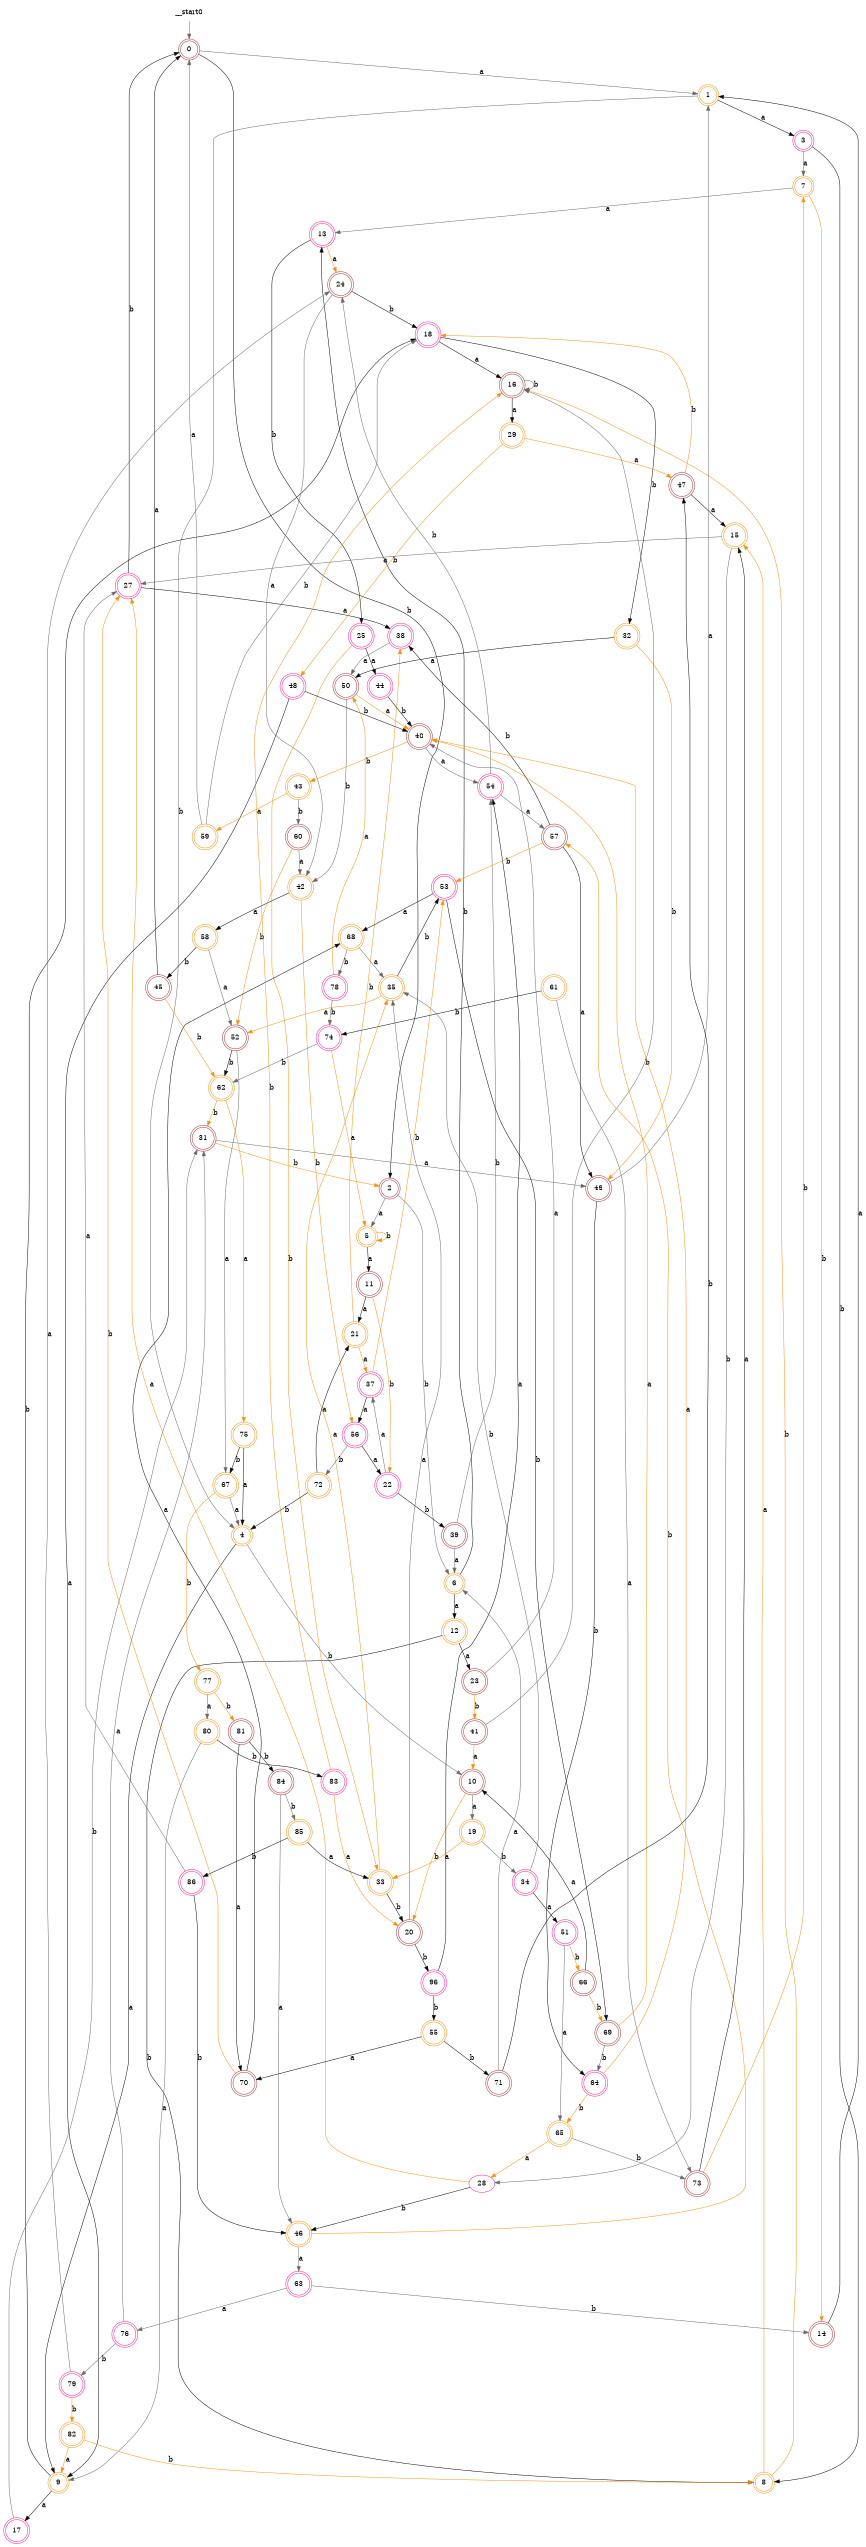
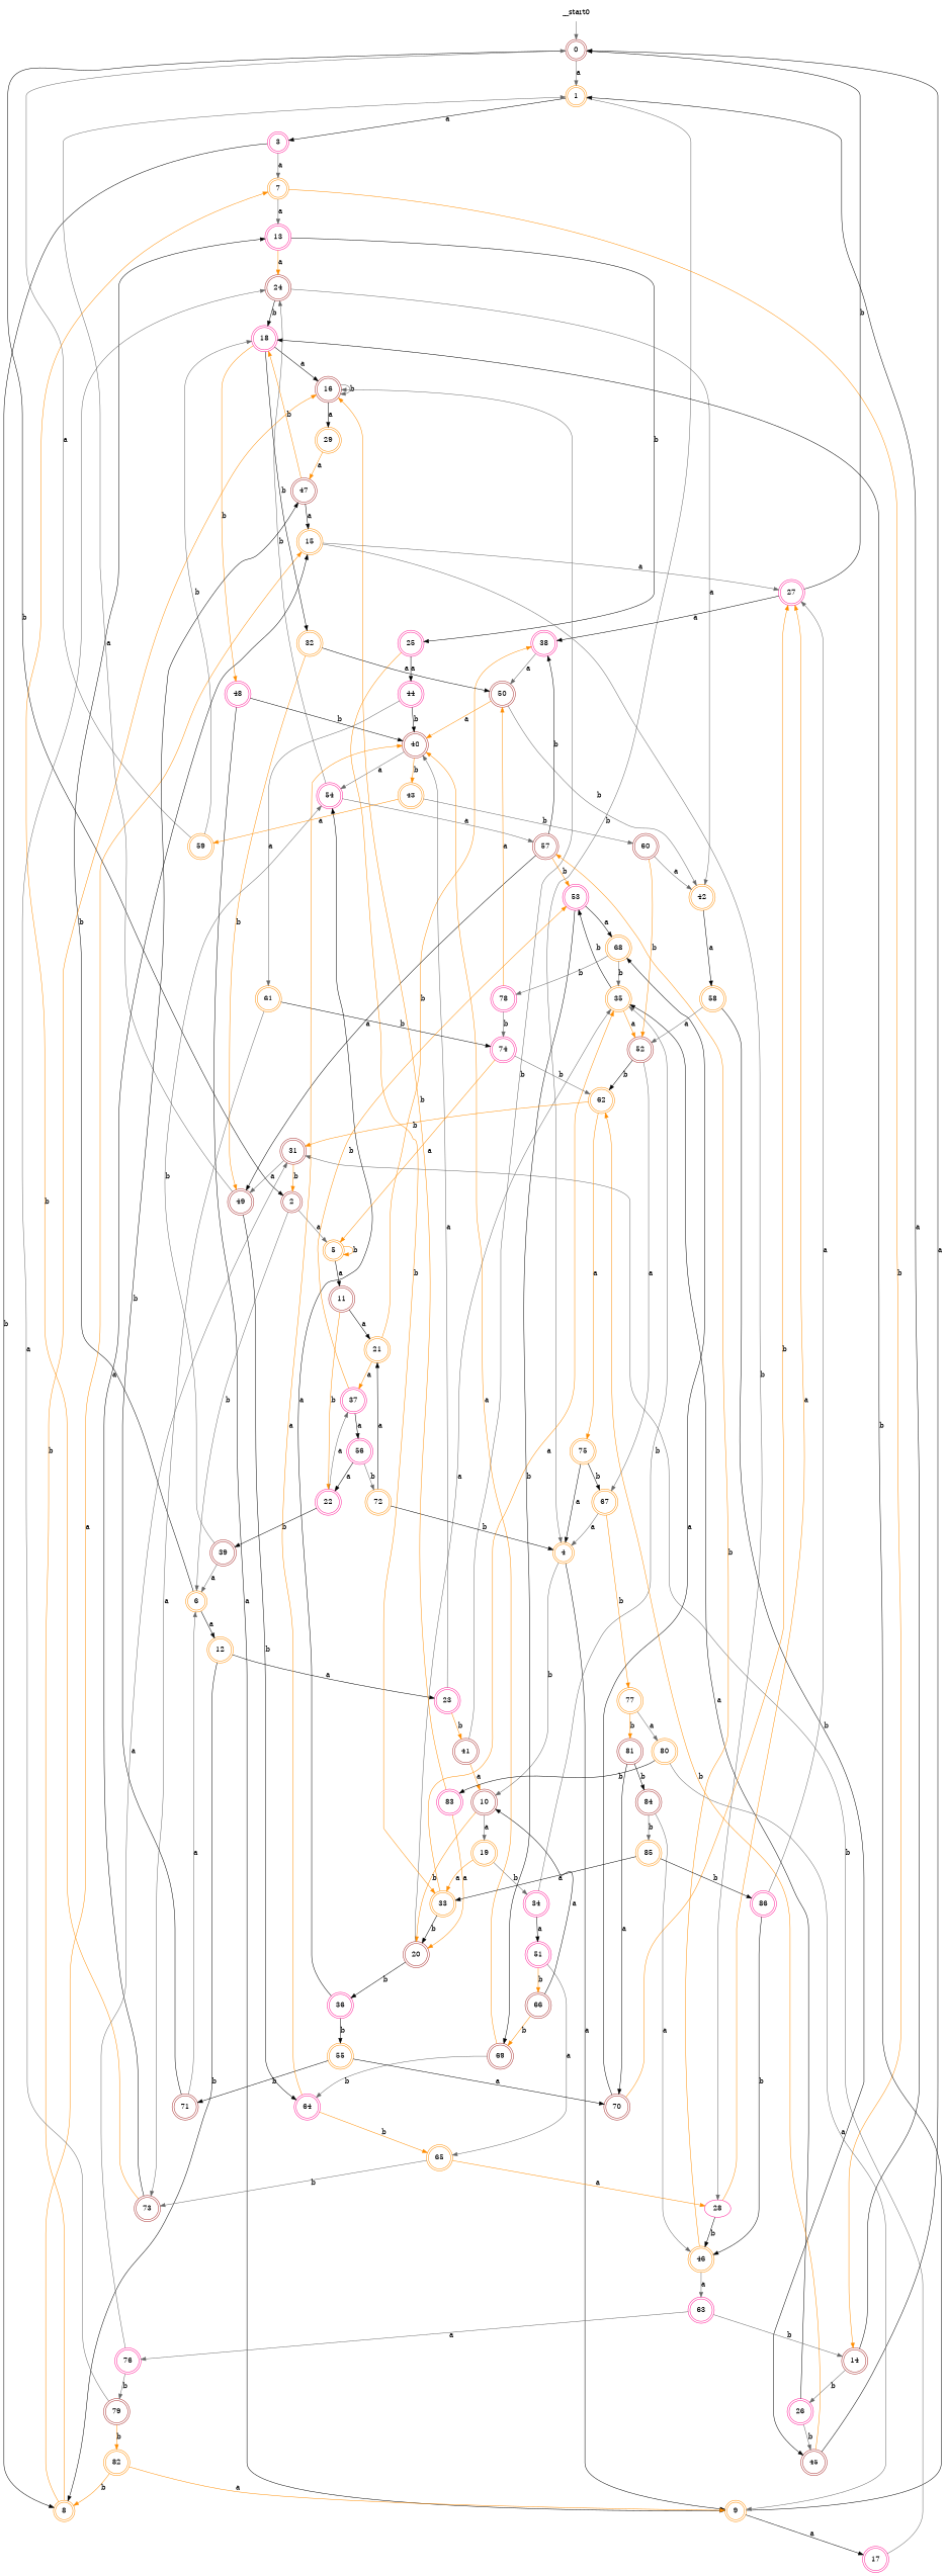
  digraph {
    node [color=darkorange shape=doublecircle]
    edge [color=black]
    __start0 [shape=none]
    0 [color=brown]
    1
    2 [color=brown]
    3 [color=deeppink]
    4
    5
    6
    7
    8
    9
    10 [color=brown]
    11 [color=brown]
    12
    13 [color=deeppink]
    14 [color=brown]
    15
    16 [color=brown]
    17 [color=deeppink]
    18 [color=deeppink]
    19
    20 [color=brown]
    21
    22 [color=deeppink]
-   23 [color=brown]
+   23 [color=deeppink]
    24 [color=brown]
    25 [color=deeppink]
+   26 [color=deeppink]
    27 [color=deeppink]
    28 [color=deeppink shape=""]
    29
    31 [color=brown]
    32
    33
    34 [color=deeppink]
    35
-   36 [color=deeppink label=96]
+   36 [color=deeppink]
    37 [color=deeppink]
    38 [color=deeppink]
    39 [color=brown]
    40 [color=brown]
    41 [color=brown]
    42
    44 [color=deeppink]
    45 [color=brown]
    46
    47 [color=brown]
    48 [color=deeppink]
    49 [color=brown]
    50 [color=brown]
    51 [color=deeppink]
    52 [color=brown]
    53 [color=deeppink]
    54 [color=deeppink]
    55
    56 [color=deeppink]
    43
    58
    59
    60 [color=brown]
    61
    62
    57 [color=brown]
    63 [color=deeppink]
    64 [color=deeppink]
    65
    66 [color=brown]
    67
    68
    69 [color=brown]
    70 [color=brown]
    71 [color=brown]
    72
    73 [color=brown]
    74 [color=deeppink]
    75
    76 [color=deeppink]
    77
    78 [color=deeppink]
-   79 [color=deeppink]
+   79 [color=brown]
    80
    81 [color=brown]
    82
    83 [color=deeppink]
    84 [color=brown]
    85
    86 [color=deeppink]
    __start0 -> 0 [color=gray40]
    0 -> 1 [color=gray40 label=a]
    0 -> 2 [label=b]
    1 -> 3 [label=a]
    1 -> 4 [color=gray40 label=b]
    2 -> 5 [color=gray40 label=a]
    2 -> 6 [color=gray40 label=b]
    3 -> 7 [color=gray40 label=a]
    3 -> 8 [label=b]
    4 -> 9 [label=a]
    4 -> 10 [color=gray40 label=b]
    5 -> 5 [color=darkorange label=b]
    5 -> 11 [label=a]
    6 -> 12 [label=a]
    6 -> 13 [label=b]
    7 -> 13 [color=gray40 label=a]
    7 -> 14 [color=darkorange label=b]
    8 -> 15 [color=darkorange label=a]
    8 -> 16 [color=darkorange label=b]
    9 -> 17 [label=a]
    9 -> 18 [label=b]
    10 -> 19 [color=gray40 label=a]
    10 -> 20 [color=darkorange label=b]
    11 -> 21 [label=a]
    11 -> 22 [color=darkorange label=b]
    12 -> 8 [label=b]
    12 -> 23 [label=a]
    13 -> 24 [color=darkorange label=a]
    13 -> 25 [label=b]
    14 -> 1 [label=a]
+   14 -> 26 [color=gray40 label=b]
    15 -> 27 [color=gray40 label=a]
    15 -> 28 [color=gray40 label=b]
    16 -> 16 [color=gray40 label=b]
    16 -> 29 [label=a]
    17 -> 31 [color=gray40 label=b]
    18 -> 16 [label=a]
    18 -> 32 [label=b]
    19 -> 33 [color=darkorange label=a]
    19 -> 34 [color=gray40 label=b]
    20 -> 35 [color=gray40 label=a]
    20 -> 36 [label=b]
    21 -> 37 [color=darkorange label=a]
    21 -> 38 [color=darkorange label=b]
    22 -> 37 [color=gray40 label=a]
    22 -> 39 [label=b]
    23 -> 40 [color=gray40 label=a]
    23 -> 41 [color=darkorange label=b]
    24 -> 18 [label=b]
    24 -> 42 [color=gray40 label=a]
    25 -> 33 [color=darkorange label=b]
    25 -> 44 [label=a]
+   26 -> 35 [label=a]
+   26 -> 45 [color=gray40 label=b]
    27 -> 0 [label=b]
    27 -> 38 [label=a]
    28 -> 27 [color=darkorange label=a]
    28 -> 46 [label=b]
    29 -> 47 [color=darkorange label=a]
-   29 -> 48 [color=darkorange label=b]
+   18 -> 48 [color=darkorange label=b]
    31 -> 2 [color=darkorange label=b]
    31 -> 49 [color=gray40 label=a]
    32 -> 49 [color=darkorange label=b]
    32 -> 50 [label=a]
    33 -> 20 [label=b]
    33 -> 35 [color=darkorange label=a]
    34 -> 35 [color=gray40 label=b]
    34 -> 51 [label=a]
    35 -> 52 [color=darkorange label=a]
    35 -> 53 [label=b]
    36 -> 54 [label=a]
    36 -> 55 [label=b]
    37 -> 53 [color=darkorange label=b]
    37 -> 56 [label=a]
    38 -> 50 [color=gray40 label=a]
    39 -> 6 [color=gray40 label=a]
    39 -> 54 [color=gray40 label=b]
    40 -> 54 [color=gray40 label=a]
    40 -> 43 [color=darkorange label=b]
    41 -> 10 [color=darkorange label=a]
    41 -> 16 [color=gray40 label=b]
-   42 -> 56 [color=darkorange label=b]
    42 -> 58 [label=a]
    44 -> 40 [label=b]
+   44 -> 61 [color=gray40 label=a]
    45 -> 0 [label=a]
    45 -> 62 [color=darkorange label=b]
    46 -> 57 [color=darkorange label=b]
    46 -> 63 [color=gray40 label=a]
    47 -> 15 [label=a]
    47 -> 18 [color=darkorange label=b]
    48 -> 9 [label=a]
    48 -> 40 [label=b]
    49 -> 1 [color=gray40 label=a]
    49 -> 64 [label=b]
    50 -> 40 [color=darkorange label=a]
    50 -> 42 [color=gray40 label=b]
    51 -> 65 [color=gray40 label=a]
    51 -> 66 [color=darkorange label=b]
    52 -> 62 [label=b]
    52 -> 67 [color=gray40 label=a]
    53 -> 68 [label=a]
    53 -> 69 [label=b]
    54 -> 24 [color=gray40 label=b]
    54 -> 57 [color=gray40 label=a]
    55 -> 70 [label=a]
    55 -> 71 [label=b]
    56 -> 22 [label=a]
    56 -> 72 [color=gray40 label=b]
    43 -> 59 [color=darkorange label=a]
    43 -> 60 [color=gray40 label=b]
    58 -> 45 [label=b]
    58 -> 52 [color=gray40 label=a]
    59 -> 0 [color=gray40 label=a]
    59 -> 18 [color=gray40 label=b]
    60 -> 42 [color=gray40 label=a]
    60 -> 52 [color=darkorange label=b]
    61 -> 73 [color=gray40 label=a]
    61 -> 74 [label=b]
    62 -> 31 [color=darkorange label=b]
    62 -> 75 [color=darkorange label=a]
    57 -> 38 [label=b]
    57 -> 49 [label=a]
    57 -> 53 [color=darkorange label=b]
    63 -> 14 [color=gray40 label=b]
    63 -> 76 [color=gray40 label=a]
    64 -> 40 [color=darkorange label=a]
    64 -> 65 [color=darkorange label=b]
    65 -> 28 [color=darkorange label=a]
    65 -> 73 [color=gray40 label=b]
    66 -> 10 [label=a]
    66 -> 69 [color=darkorange label=b]
    67 -> 4 [color=gray40 label=a]
    67 -> 77 [color=darkorange label=b]
-   68 -> 35 [color=gray40 label=a]
+   68 -> 35 [color=gray40 label=b]
    68 -> 78 [color=gray40 label=b]
    69 -> 40 [color=darkorange label=a]
    69 -> 64 [color=gray40 label=b]
    70 -> 27 [color=darkorange label=b]
    70 -> 68 [label=a]
    71 -> 6 [color=gray40 label=a]
    71 -> 47 [label=b]
    72 -> 4 [label=b]
    72 -> 21 [label=a]
    73 -> 7 [color=darkorange label=b]
    73 -> 15 [label=a]
    74 -> 5 [color=darkorange label=a]
    74 -> 62 [color=gray40 label=b]
    75 -> 4 [label=a]
    75 -> 67 [label=b]
    76 -> 31 [color=gray40 label=a]
    76 -> 79 [color=gray40 label=b]
    77 -> 80 [color=gray40 label=a]
    77 -> 81 [color=darkorange label=b]
    78 -> 50 [color=darkorange label=a]
    78 -> 74 [color=gray40 label=b]
    79 -> 24 [color=gray40 label=a]
    79 -> 82 [color=darkorange label=b]
    80 -> 9 [color=gray40 label=a]
    80 -> 83 [label=b]
    81 -> 70 [label=a]
    81 -> 84 [label=b]
    82 -> 8 [color=darkorange label=b]
    82 -> 9 [color=darkorange label=a]
    83 -> 16 [color=darkorange label=b]
    83 -> 20 [color=darkorange label=a]
    84 -> 46 [color=gray40 label=a]
    84 -> 85 [color=gray40 label=b]
    85 -> 33 [label=a]
    85 -> 86 [label=b]
    86 -> 27 [color=gray40 label=a]
    86 -> 46 [label=b]
  }
